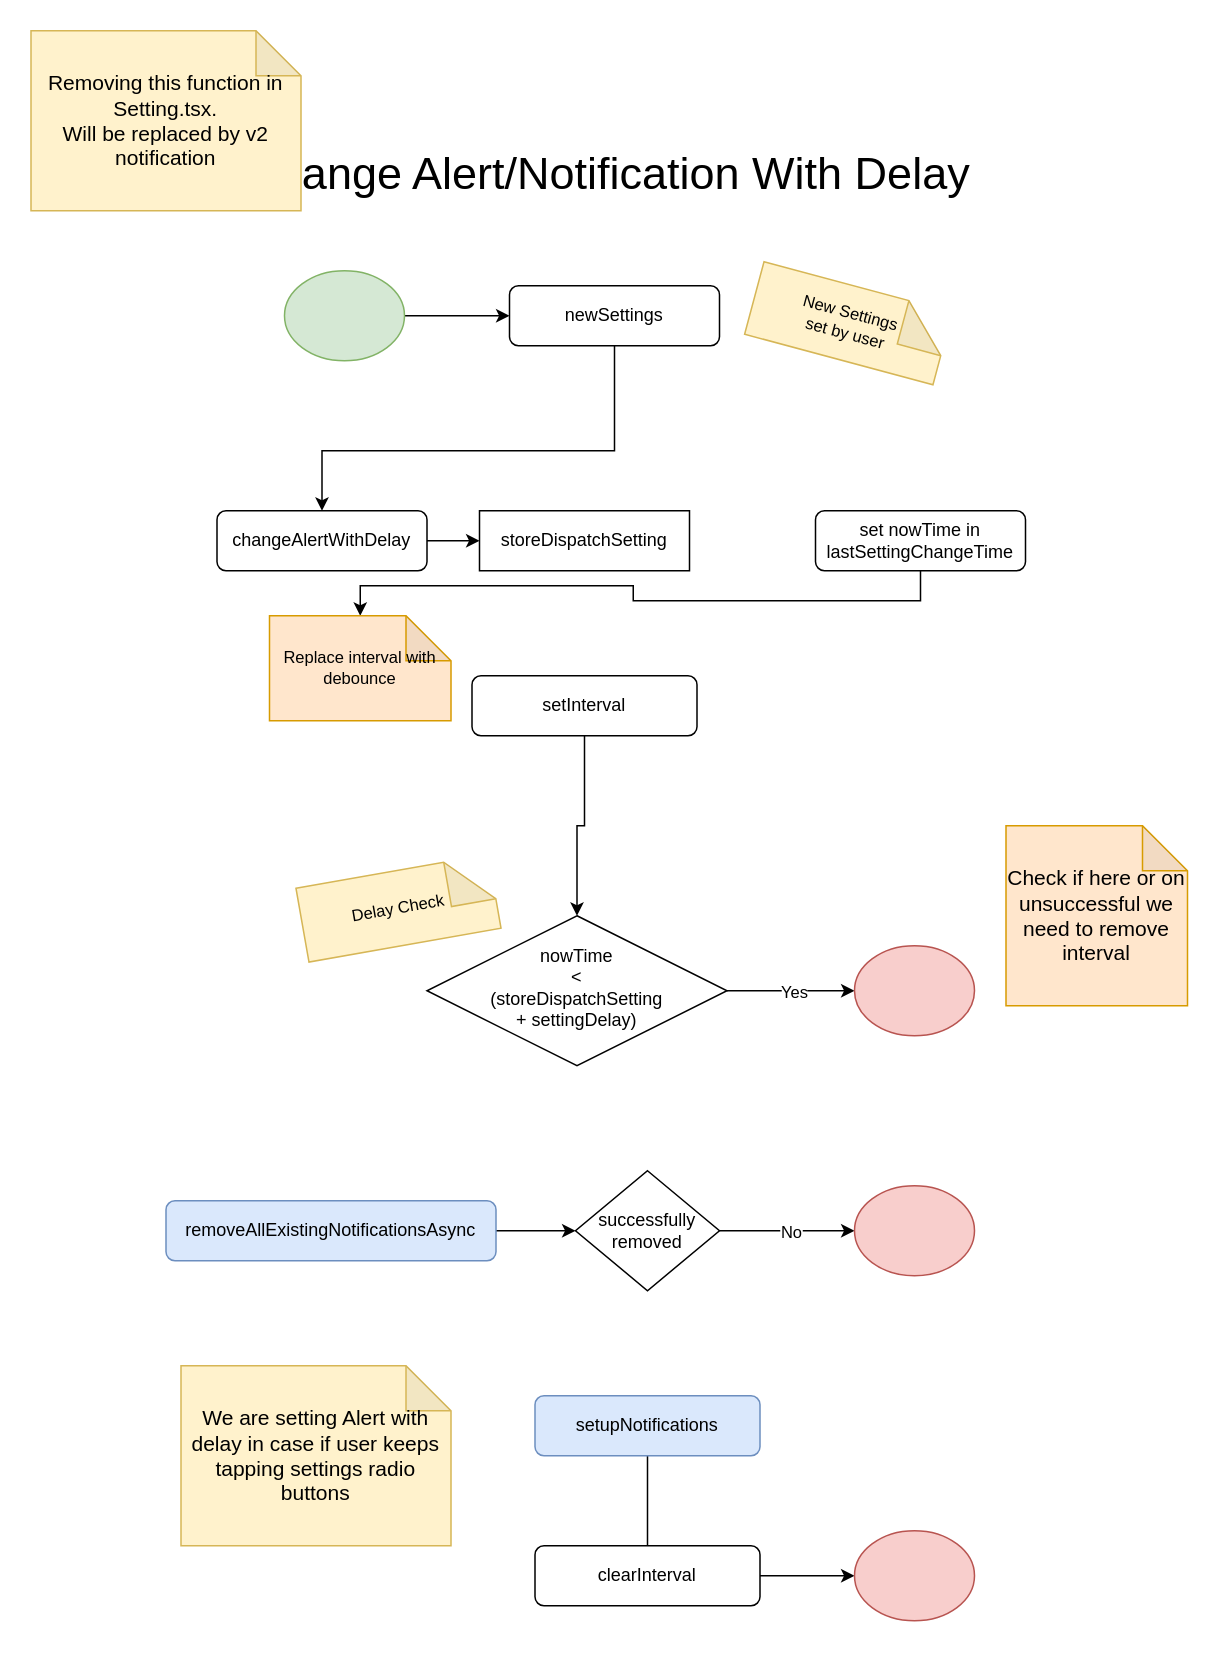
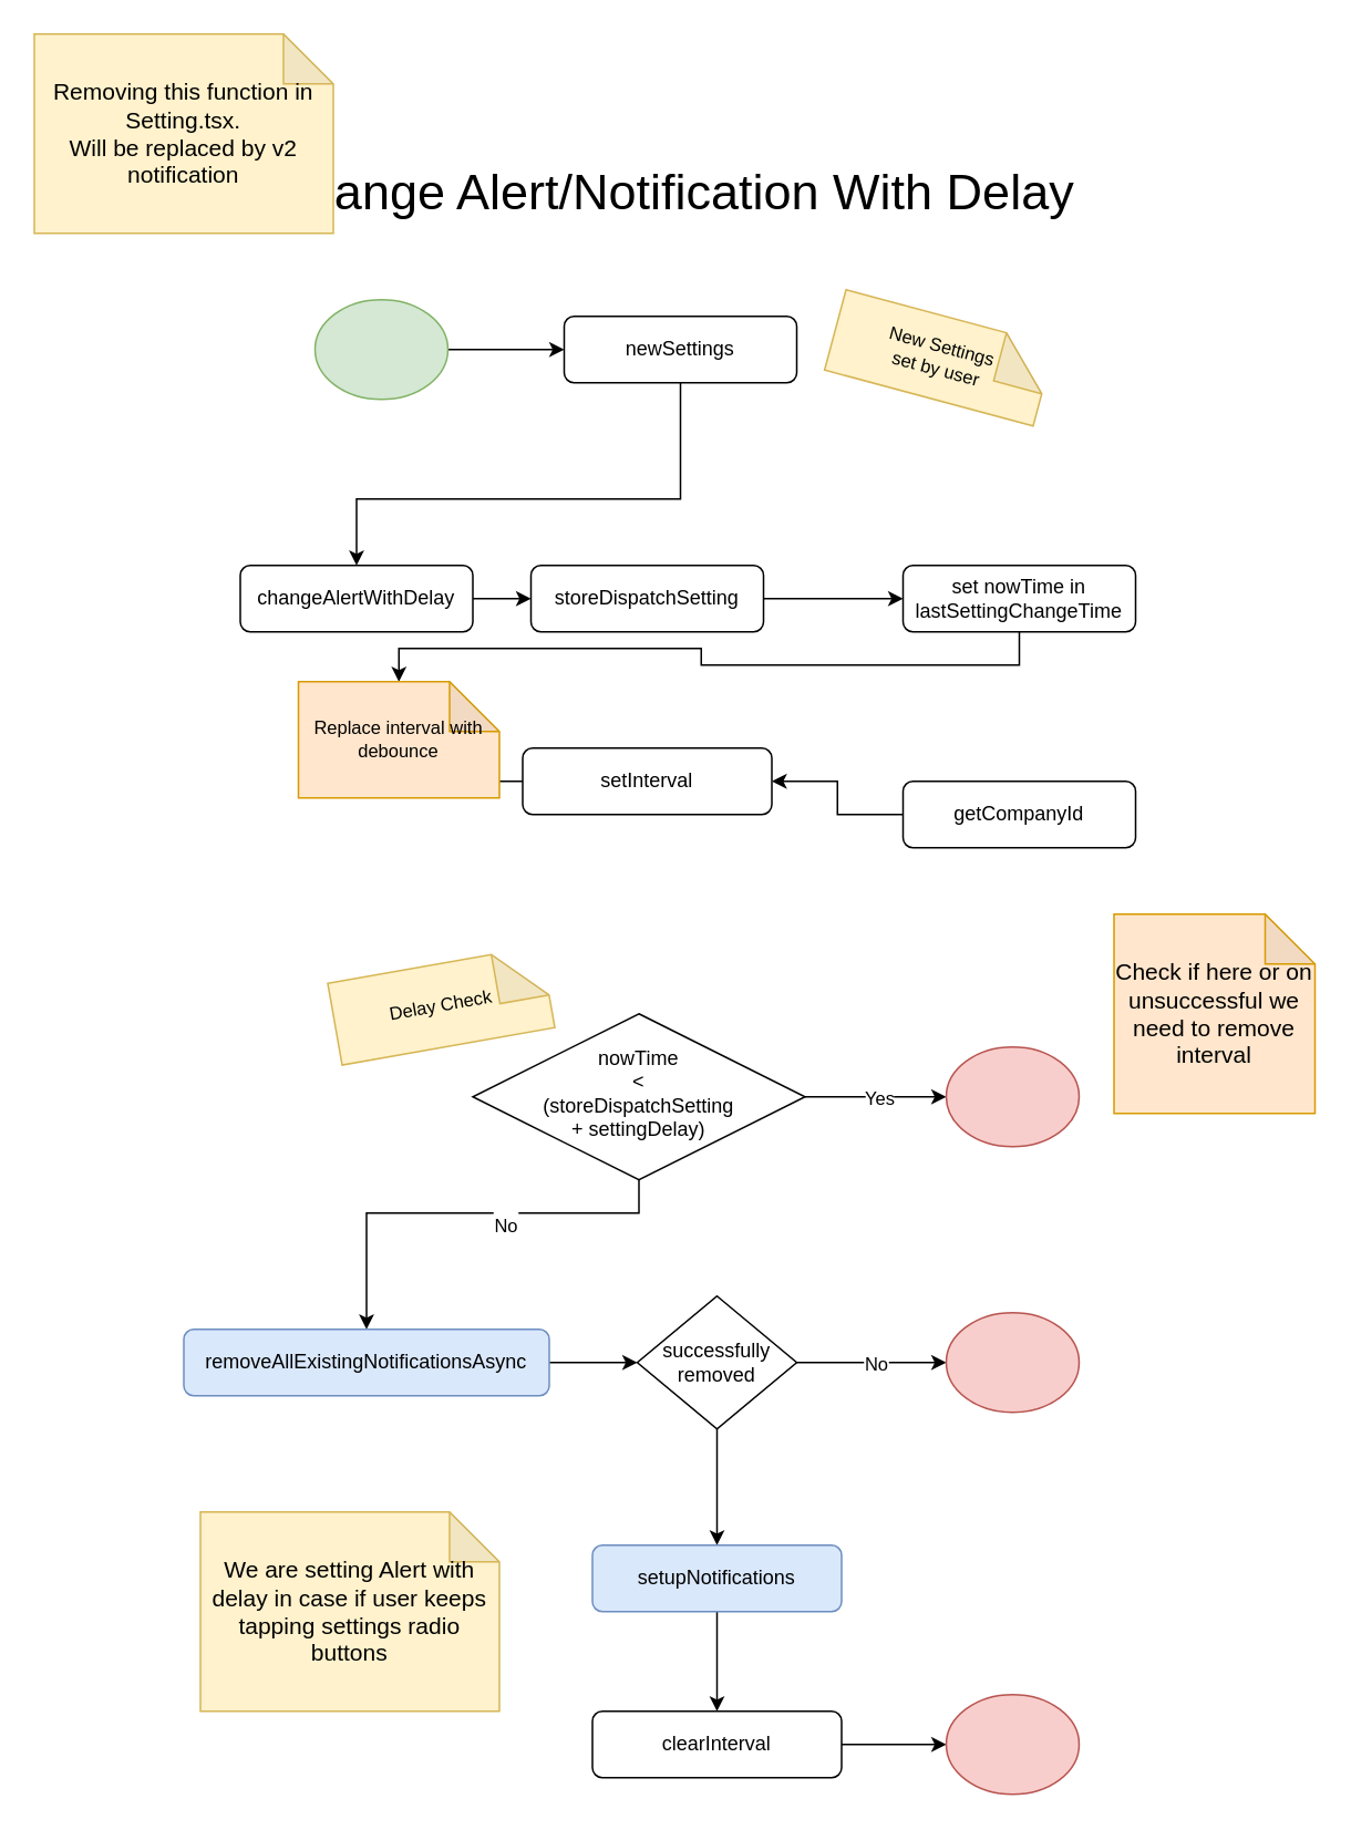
  <mxCell id="0" />
  <mxCell id="1" parent="0" />
  <mxCell id="2" style="edgeStyle=orthogonalEdgeStyle;rounded=0;orthogonalLoop=1;jettySize=auto;html=1;entryX=0;entryY=0.5;entryDx=0;entryDy=0;exitX=1;exitY=0.5;exitDx=0;exitDy=0;" parent="1" source="3" target="5" edge="1"><mxGeometry relative="1" as="geometry" /></mxCell>
  <mxCell id="3" value="changeAlertWithDelay" style="rounded=1;whiteSpace=wrap;html=1;fontSize=12;glass=0;strokeWidth=1;shadow=0;" parent="1" vertex="1"><mxGeometry x="144" y="340" width="140" height="40" as="geometry" /></mxCell>
- <mxCell id="5" value="storeDispatchSetting" style="whiteSpace=wrap;html=1;fontSize=12;glass=0;strokeWidth=1;shadow=0;rounded=0;" parent="1" vertex="1"><mxGeometry x="319" y="340" width="140" height="40" as="geometry" /></mxCell>
- <mxCell id="8" style="edgeStyle=orthogonalEdgeStyle;rounded=0;orthogonalLoop=1;jettySize=auto;html=1;" parent="1" source="9" target="16" edge="1"><mxGeometry relative="1" as="geometry" /></mxCell>
+ <mxCell id="4" style="edgeStyle=orthogonalEdgeStyle;rounded=0;orthogonalLoop=1;jettySize=auto;html=1;entryX=0;entryY=0.5;entryDx=0;entryDy=0;" parent="1" source="5" target="11" edge="1"><mxGeometry relative="1" as="geometry"><mxPoint x="499" y="270" as="targetPoint" /></mxGeometry></mxCell>
+ <mxCell id="5" value="storeDispatchSetting" style="rounded=1;whiteSpace=wrap;html=1;fontSize=12;glass=0;strokeWidth=1;shadow=0;" parent="1" vertex="1"><mxGeometry x="319" y="340" width="140" height="40" as="geometry" /></mxCell>
+ <mxCell id="6" style="edgeStyle=orthogonalEdgeStyle;rounded=0;orthogonalLoop=1;jettySize=auto;html=1;" parent="1" source="7" target="9" edge="1"><mxGeometry relative="1" as="geometry" /></mxCell>
+ <mxCell id="7" value="getCompanyId" style="rounded=1;whiteSpace=wrap;html=1;fontSize=12;glass=0;strokeWidth=1;shadow=0;" parent="1" vertex="1"><mxGeometry x="543" y="470" width="140" height="40" as="geometry" /></mxCell>
+ <mxCell id="8" style="edgeStyle=orthogonalEdgeStyle;rounded=0;orthogonalLoop=1;jettySize=auto;html=1;" parent="1" source="9" target="39" edge="1"><mxGeometry relative="1" as="geometry" /></mxCell>
  <mxCell id="9" value="setInterval" style="rounded=1;whiteSpace=wrap;html=1;fontSize=12;glass=0;strokeWidth=1;shadow=0;" parent="1" vertex="1"><mxGeometry x="314" y="450" width="150" height="40" as="geometry" /></mxCell>
  <mxCell id="10" style="edgeStyle=orthogonalEdgeStyle;rounded=0;orthogonalLoop=1;jettySize=auto;html=1;exitX=0.5;exitY=1;exitDx=0;exitDy=0;" parent="1" source="11" target="39" edge="1"><mxGeometry relative="1" as="geometry" /></mxCell>
  <mxCell id="11" value="set nowTime in&lt;br&gt;lastSettingChangeTime" style="rounded=1;whiteSpace=wrap;html=1;fontSize=12;glass=0;strokeWidth=1;shadow=0;" parent="1" vertex="1"><mxGeometry x="543" y="340" width="140" height="40" as="geometry" /></mxCell>
  <mxCell id="12" style="edgeStyle=orthogonalEdgeStyle;rounded=0;orthogonalLoop=1;jettySize=auto;html=1;entryX=0;entryY=0.5;entryDx=0;entryDy=0;" parent="1" source="16" target="17" edge="1"><mxGeometry relative="1" as="geometry" /></mxCell>
  <mxCell id="13" value="Yes" style="edgeLabel;html=1;align=center;verticalAlign=middle;resizable=0;points=[];" parent="12" vertex="1" connectable="0"><mxGeometry x="0.044" y="1" relative="1" as="geometry"><mxPoint y="1" as="offset" /></mxGeometry></mxCell>
+ <mxCell id="14" style="edgeStyle=orthogonalEdgeStyle;rounded=0;orthogonalLoop=1;jettySize=auto;html=1;entryX=0.5;entryY=0;entryDx=0;entryDy=0;" parent="1" source="16" target="23" edge="1"><mxGeometry relative="1" as="geometry"><Array as="points"><mxPoint x="384" y="730" /><mxPoint x="220" y="730" /></Array></mxGeometry></mxCell>
+ <mxCell id="15" value="&lt;font style=&quot;font-size: 11px;&quot;&gt;No&lt;br&gt;&lt;/font&gt;" style="edgeLabel;html=1;align=center;verticalAlign=middle;resizable=0;points=[];fontSize=30;" parent="14" vertex="1" connectable="0"><mxGeometry x="-0.205" relative="1" as="geometry"><mxPoint as="offset" /></mxGeometry></mxCell>
  <mxCell id="16" value="nowTime&lt;br&gt;&amp;lt;&lt;br&gt;(storeDispatchSetting &lt;br&gt;+ settingDelay)" style="rhombus;whiteSpace=wrap;html=1;shadow=0;fontFamily=Helvetica;fontSize=12;align=center;strokeWidth=1;spacing=6;spacingTop=-4;" parent="1" vertex="1"><mxGeometry x="284" y="610" width="200" height="100" as="geometry" /></mxCell>
  <mxCell id="17" value="" style="ellipse;whiteSpace=wrap;html=1;fillColor=#f8cecc;strokeColor=#b85450;" parent="1" vertex="1"><mxGeometry x="569" y="630" width="80" height="60" as="geometry" /></mxCell>
  <mxCell id="18" style="edgeStyle=orthogonalEdgeStyle;rounded=0;orthogonalLoop=1;jettySize=auto;html=1;" parent="1" source="19" target="3" edge="1"><mxGeometry relative="1" as="geometry"><Array as="points"><mxPoint x="409" y="300" /><mxPoint x="214" y="300" /></Array></mxGeometry></mxCell>
  <mxCell id="19" value="&lt;span style=&quot;&quot;&gt;newSettings&lt;/span&gt;" style="rounded=1;whiteSpace=wrap;html=1;fontSize=12;glass=0;strokeWidth=1;shadow=0;" parent="1" vertex="1"><mxGeometry x="339" y="190" width="140" height="40" as="geometry" /></mxCell>
  <mxCell id="20" style="edgeStyle=orthogonalEdgeStyle;rounded=0;orthogonalLoop=1;jettySize=auto;html=1;entryX=0;entryY=0.5;entryDx=0;entryDy=0;" parent="1" source="21" target="19" edge="1"><mxGeometry relative="1" as="geometry" /></mxCell>
  <mxCell id="21" value="" style="ellipse;whiteSpace=wrap;html=1;fillColor=#d5e8d4;strokeColor=#82b366;" parent="1" vertex="1"><mxGeometry x="189" y="180" width="80" height="60" as="geometry" /></mxCell>
  <mxCell id="22" style="edgeStyle=orthogonalEdgeStyle;rounded=0;orthogonalLoop=1;jettySize=auto;html=1;entryX=0;entryY=0.5;entryDx=0;entryDy=0;" parent="1" source="23" target="25" edge="1"><mxGeometry relative="1" as="geometry" /></mxCell>
  <mxCell id="23" value="removeAllExistingNotificationsAsync" style="rounded=1;whiteSpace=wrap;html=1;fontSize=12;glass=0;strokeWidth=1;shadow=0;fillColor=#dae8fc;strokeColor=#6c8ebf;" parent="1" vertex="1"><mxGeometry x="110" y="800" width="220" height="40" as="geometry" /></mxCell>
+ <mxCell id="24" style="edgeStyle=orthogonalEdgeStyle;rounded=0;orthogonalLoop=1;jettySize=auto;html=1;entryX=0.5;entryY=0;entryDx=0;entryDy=0;" parent="1" source="25" target="30" edge="1"><mxGeometry relative="1" as="geometry" /></mxCell>
  <mxCell id="25" value="successfully&lt;br&gt;removed" style="rhombus;whiteSpace=wrap;html=1;" parent="1" vertex="1"><mxGeometry x="383" y="780" width="96" height="80" as="geometry" /></mxCell>
  <mxCell id="26" style="edgeStyle=orthogonalEdgeStyle;rounded=0;orthogonalLoop=1;jettySize=auto;html=1;entryX=0;entryY=0.5;entryDx=0;entryDy=0;exitX=1;exitY=0.5;exitDx=0;exitDy=0;" parent="1" source="25" target="28" edge="1"><mxGeometry relative="1" as="geometry"><mxPoint x="484" y="820" as="sourcePoint" /></mxGeometry></mxCell>
  <mxCell id="27" value="No" style="edgeLabel;html=1;align=center;verticalAlign=middle;resizable=0;points=[];" parent="26" vertex="1" connectable="0"><mxGeometry x="0.044" y="1" relative="1" as="geometry"><mxPoint y="1" as="offset" /></mxGeometry></mxCell>
  <mxCell id="28" value="" style="ellipse;whiteSpace=wrap;html=1;fillColor=#f8cecc;strokeColor=#b85450;" parent="1" vertex="1"><mxGeometry x="569" y="790" width="80" height="60" as="geometry" /></mxCell>
- <mxCell id="29" style="edgeStyle=orthogonalEdgeStyle;rounded=0;orthogonalLoop=1;jettySize=auto;html=1;entryX=0.5;entryY=0;entryDx=0;entryDy=0;endArrow=none;" parent="1" source="30" target="31" edge="1"><mxGeometry relative="1" as="geometry" /></mxCell>
+ <mxCell id="29" style="edgeStyle=orthogonalEdgeStyle;rounded=0;orthogonalLoop=1;jettySize=auto;html=1;entryX=0.5;entryY=0;entryDx=0;entryDy=0;" parent="1" source="30" target="31" edge="1"><mxGeometry relative="1" as="geometry" /></mxCell>
  <mxCell id="30" value="setupNotifications" style="rounded=1;whiteSpace=wrap;html=1;fontSize=12;glass=0;strokeWidth=1;shadow=0;fillColor=#dae8fc;strokeColor=#6c8ebf;" parent="1" vertex="1"><mxGeometry x="356" y="930" width="150" height="40" as="geometry" /></mxCell>
  <mxCell id="31" value="clearInterval" style="rounded=1;whiteSpace=wrap;html=1;fontSize=12;glass=0;strokeWidth=1;shadow=0;" parent="1" vertex="1"><mxGeometry x="356" y="1030" width="150" height="40" as="geometry" /></mxCell>
  <mxCell id="32" style="edgeStyle=orthogonalEdgeStyle;rounded=0;orthogonalLoop=1;jettySize=auto;html=1;entryX=0;entryY=0.5;entryDx=0;entryDy=0;exitX=1;exitY=0.5;exitDx=0;exitDy=0;" parent="1" source="31" target="33" edge="1"><mxGeometry relative="1" as="geometry"><mxPoint x="543" y="1050" as="sourcePoint" /></mxGeometry></mxCell>
  <mxCell id="33" value="" style="ellipse;whiteSpace=wrap;html=1;fillColor=#f8cecc;strokeColor=#b85450;" parent="1" vertex="1"><mxGeometry x="569" y="1020" width="80" height="60" as="geometry" /></mxCell>
  <mxCell id="34" value="Change Alert/Notification&amp;nbsp;With Delay" style="text;html=1;align=center;verticalAlign=middle;resizable=0;points=[];autosize=1;strokeColor=none;fillColor=none;fontSize=30;" parent="1" vertex="1"><mxGeometry x="149" y="90" width="510" height="50" as="geometry" /></mxCell>
  <mxCell id="35" value="Delay Check" style="shape=note;whiteSpace=wrap;html=1;backgroundOutline=1;darkOpacity=0.05;fontSize=11;fillColor=#fff2cc;strokeColor=#d6b656;rotation=-10;" parent="1" vertex="1"><mxGeometry x="200" y="580" width="130" height="50" as="geometry" /></mxCell>
  <mxCell id="36" value="New Settings &lt;br&gt;set by user" style="shape=note;whiteSpace=wrap;html=1;backgroundOutline=1;darkOpacity=0.05;fontSize=11;fillColor=#fff2cc;strokeColor=#d6b656;rotation=15;" parent="1" vertex="1"><mxGeometry x="500" y="190" width="130" height="50" as="geometry" /></mxCell>
  <mxCell id="37" value="&lt;font style=&quot;font-size: 14px;&quot;&gt;We are setting Alert with delay in case if user keeps tapping settings radio buttons&lt;/font&gt;" style="shape=note;whiteSpace=wrap;html=1;backgroundOutline=1;darkOpacity=0.05;fontSize=11;fillColor=#fff2cc;strokeColor=#d6b656;rotation=0;align=center;" parent="1" vertex="1"><mxGeometry x="120" y="910" width="180" height="120" as="geometry" /></mxCell>
  <mxCell id="38" value="&lt;font style=&quot;font-size: 14px;&quot;&gt;Check if here or on unsuccessful we need to remove interval&lt;/font&gt;" style="shape=note;whiteSpace=wrap;html=1;backgroundOutline=1;darkOpacity=0.05;fontSize=11;fillColor=#ffe6cc;strokeColor=#d79b00;rotation=0;align=center;" parent="1" vertex="1"><mxGeometry x="670" y="550" width="121" height="120" as="geometry" /></mxCell>
  <mxCell id="39" value="&lt;font style=&quot;font-size: 11px;&quot;&gt;Replace interval with debounce&lt;/font&gt;" style="shape=note;whiteSpace=wrap;html=1;backgroundOutline=1;darkOpacity=0.05;fontSize=11;fillColor=#ffe6cc;strokeColor=#d79b00;rotation=0;align=center;" parent="1" vertex="1"><mxGeometry x="179" y="410" width="121" height="70" as="geometry" /></mxCell>
  <mxCell id="40" value="&lt;font style=&quot;font-size: 14px;&quot;&gt;Removing this function in Setting.tsx.&lt;br&gt;Will be replaced by v2 notification&lt;br&gt;&lt;/font&gt;" style="shape=note;whiteSpace=wrap;html=1;backgroundOutline=1;darkOpacity=0.05;fontSize=11;fillColor=#fff2cc;strokeColor=#d6b656;rotation=0;align=center;" vertex="1" parent="1"><mxGeometry x="20" y="20" width="180" height="120" as="geometry" /></mxCell>
